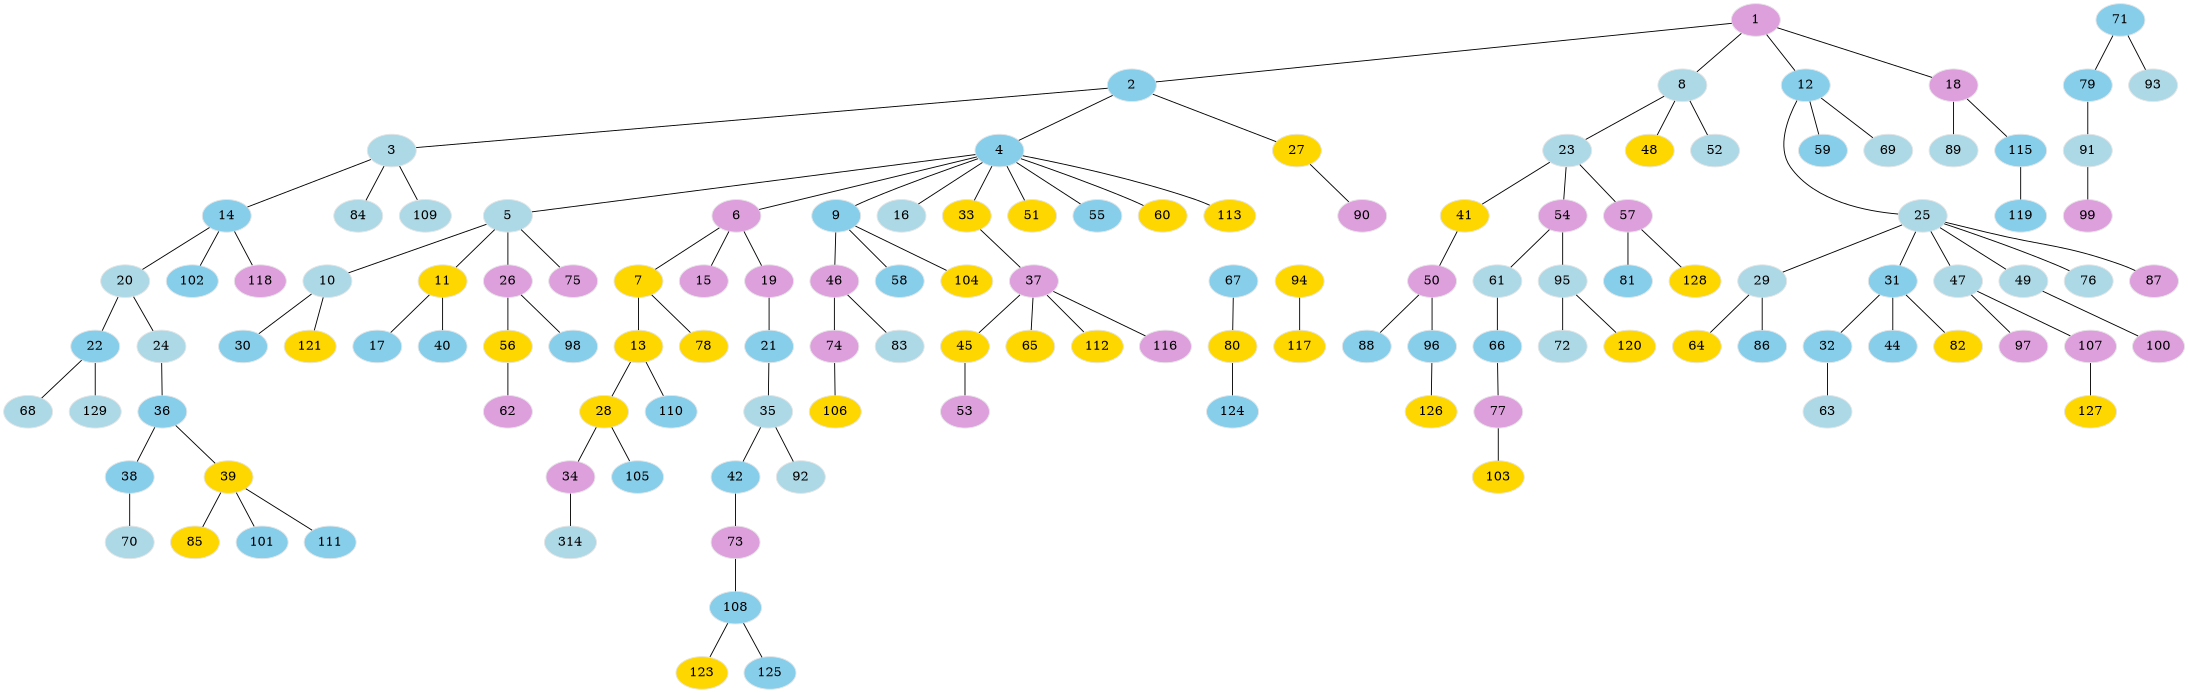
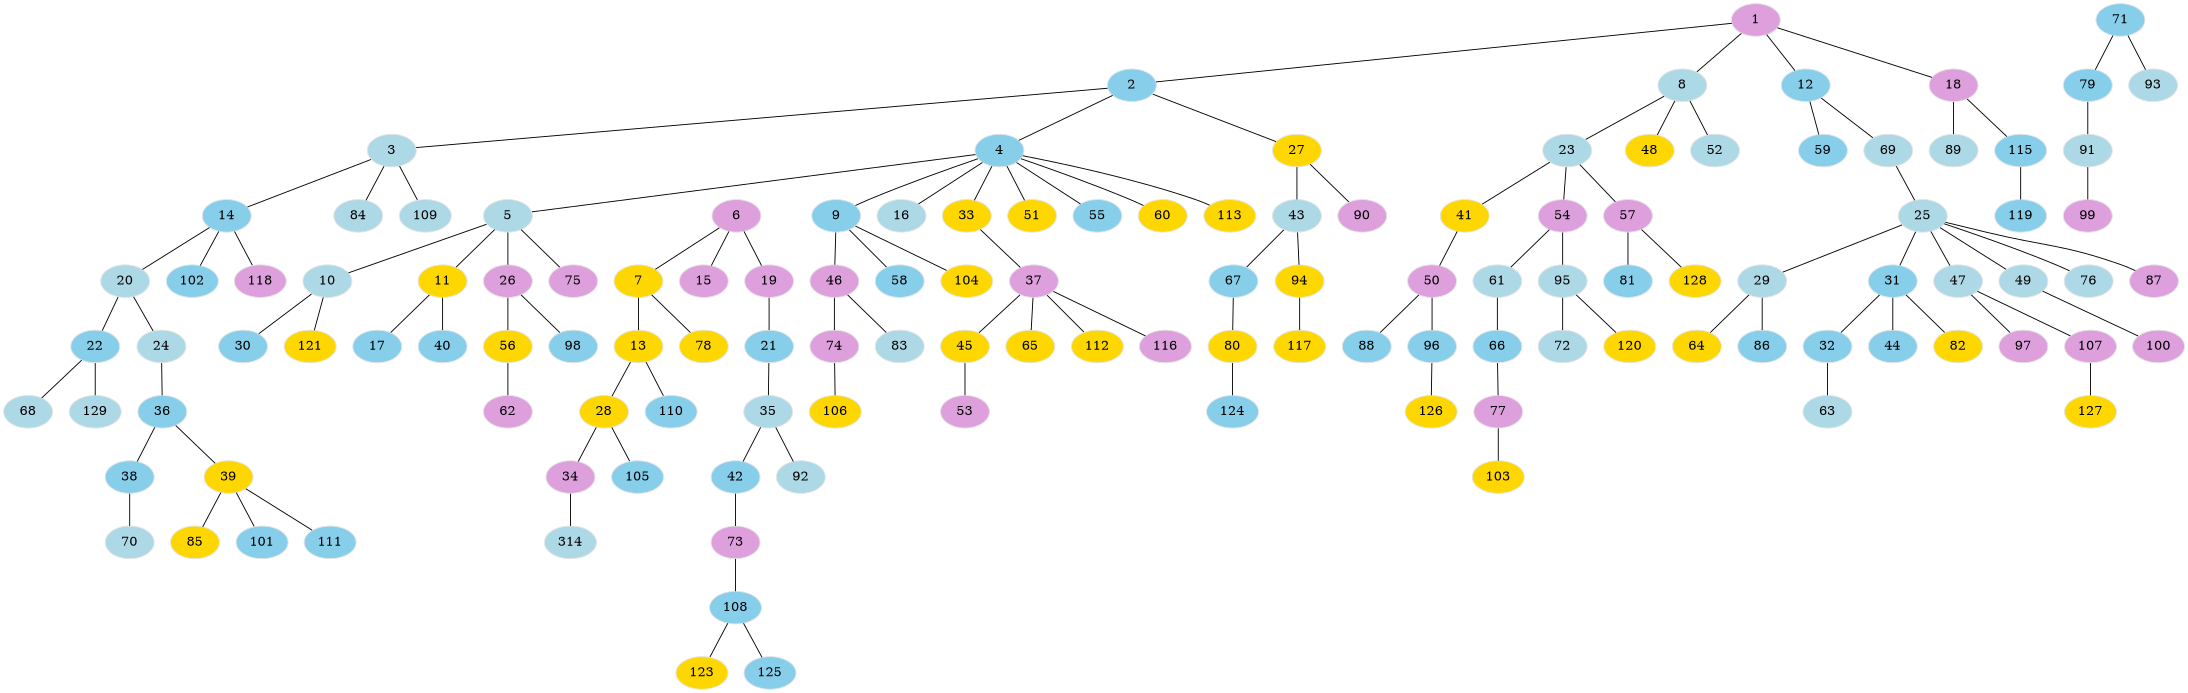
  graph {
    node [color=gray90 fillcolor=skyblue style=filled]
    1 [fillcolor=plum]
    2
    8 [fillcolor=lightblue]
    12
    18 [fillcolor=plum]
    3 [fillcolor=lightblue]
    4
    27 [fillcolor=gold]
    23 [fillcolor=lightblue]
    48 [fillcolor=gold]
    52 [fillcolor=lightblue]
    25 [fillcolor=lightblue]
    59
    69 [fillcolor=lightblue]
    89 [fillcolor=lightblue]
    115
    14
    84 [fillcolor=lightblue]
    109 [fillcolor=lightblue]
    5 [fillcolor=lightblue]
    6 [fillcolor=plum]
    9
    16 [fillcolor=lightblue]
    33 [fillcolor=gold]
    51 [fillcolor=gold]
    55
    60 [fillcolor=gold]
    113 [fillcolor=gold]
+   43 [fillcolor=lightblue]
    90 [fillcolor=plum]
    20 [fillcolor=lightblue]
    102
    118 [fillcolor=plum]
    10 [fillcolor=lightblue]
    11 [fillcolor=gold]
    26 [fillcolor=plum]
    75 [fillcolor=plum]
    7 [fillcolor=gold]
    15 [fillcolor=plum]
    19 [fillcolor=plum]
    46 [fillcolor=plum]
    58
    104 [fillcolor=gold]
    37 [fillcolor=plum]
    30
    121 [fillcolor=gold]
    17
    40
    56 [fillcolor=gold]
    98
    13 [fillcolor=gold]
    78 [fillcolor=gold]
    21
    28 [fillcolor=gold]
    110
    41 [fillcolor=gold]
    54 [fillcolor=plum]
    57 [fillcolor=plum]
    74 [fillcolor=plum]
    83 [fillcolor=lightblue]
    29 [fillcolor=lightblue]
    31
    47 [fillcolor=lightblue]
    49 [fillcolor=lightblue]
    76 [fillcolor=lightblue]
    87 [fillcolor=plum]
    34 [fillcolor=plum]
    105
    22
    24 [fillcolor=lightblue]
    119
    35 [fillcolor=lightblue]
    68 [fillcolor=lightblue]
    129 [fillcolor=lightblue]
    36
    42
    92 [fillcolor=lightblue]
    50 [fillcolor=plum]
    61 [fillcolor=lightblue]
    95 [fillcolor=lightblue]
    81
    128 [fillcolor=gold]
    38
    39 [fillcolor=gold]
    64 [fillcolor=gold]
    86
    32
    44
    82 [fillcolor=gold]
    97 [fillcolor=plum]
    107 [fillcolor=plum]
    100 [fillcolor=plum]
    62 [fillcolor=plum]
    67
    94 [fillcolor=gold]
    n96 [fillcolor=lightblue label=314]
    63 [fillcolor=lightblue]
    45 [fillcolor=gold]
    65 [fillcolor=gold]
    112 [fillcolor=gold]
    116 [fillcolor=plum]
    73 [fillcolor=plum]
    70 [fillcolor=lightblue]
    85 [fillcolor=gold]
    101
    111
    53 [fillcolor=plum]
    88
    96
    108
    80 [fillcolor=gold]
    117 [fillcolor=gold]
    106 [fillcolor=gold]
    127 [fillcolor=gold]
    71
    79
    93 [fillcolor=lightblue]
    126 [fillcolor=gold]
    66
    72 [fillcolor=lightblue]
    120 [fillcolor=gold]
    77 [fillcolor=plum]
    103 [fillcolor=gold]
    124
    91 [fillcolor=lightblue]
    123 [fillcolor=gold]
    125
    99 [fillcolor=plum]
    1 -- 2
    1 -- 8
    1 -- 12
    1 -- 18
    2 -- 3
    2 -- 4
    2 -- 27
    8 -- 23
    8 -- 48
    8 -- 52
-   12 -- 25
+   69 -- 25
    12 -- 59
    12 -- 69
    18 -- 89
    18 -- 115
    3 -- 14
    3 -- 84
    3 -- 109
    4 -- 5
-   4 -- 6
    4 -- 9
    4 -- 16
    4 -- 33
    4 -- 51
    4 -- 55
    4 -- 60
    4 -- 113
+   27 -- 43
    27 -- 90
    23 -- 41
    23 -- 54
    23 -- 57
    25 -- 29
    25 -- 31
    25 -- 47
    25 -- 49
    25 -- 76
    25 -- 87
    115 -- 119
    14 -- 20
    14 -- 102
    14 -- 118
    5 -- 10
    5 -- 11
    5 -- 26
    5 -- 75
    6 -- 7
    6 -- 15
    6 -- 19
    9 -- 46
    9 -- 58
    9 -- 104
    33 -- 37
+   43 -- 67
+   43 -- 94
    20 -- 22
    20 -- 24
    10 -- 30
    10 -- 121
    11 -- 17
    11 -- 40
    26 -- 56
    26 -- 98
    7 -- 13
    7 -- 78
    19 -- 21
    46 -- 74
    46 -- 83
    37 -- 45
    37 -- 65
    37 -- 112
    37 -- 116
    56 -- 62
    13 -- 28
    13 -- 110
    21 -- 35
    28 -- 34
    28 -- 105
    41 -- 50
    54 -- 61
    54 -- 95
    57 -- 81
    57 -- 128
    74 -- 106
    29 -- 64
    29 -- 86
    31 -- 32
    31 -- 44
    31 -- 82
    47 -- 97
    47 -- 107
    49 -- 100
    34 -- n96
    22 -- 68
    22 -- 129
    24 -- 36
    35 -- 42
    35 -- 92
    36 -- 38
    36 -- 39
    42 -- 73
    50 -- 88
    50 -- 96
    61 -- 66
    95 -- 72
    95 -- 120
    38 -- 70
    39 -- 85
    39 -- 101
    39 -- 111
    32 -- 63
    107 -- 127
    67 -- 80
    94 -- 117
    45 -- 53
    73 -- 108
    96 -- 126
    108 -- 123
    108 -- 125
    80 -- 124
    71 -- 79
    71 -- 93
    79 -- 91
    66 -- 77
    77 -- 103
    91 -- 99
  }
